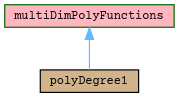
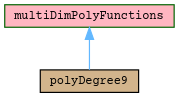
  digraph {
    fontname="Courier Prime"
    node [fontname="Courier Prime" fontsize=10 shape=box style=filled]
    n1 [color=darkgreen fillcolor=lightpink fontcolor=black height=0.2 label=multiDimPolyFunctions width=0.4]
-   n2 [color=black fillcolor=tan height=0.2 label=polyDegree1 width=0.4]
+   n2 [color=black fillcolor=tan height=0.2 label=polyDegree9 width=0.4]
    n1 -> n2 [color=steelblue1 dir=back fontname="Courier Prime" fontsize=10 labelfontname=Helvetica labelfontsize=10 style=solid]
  }
